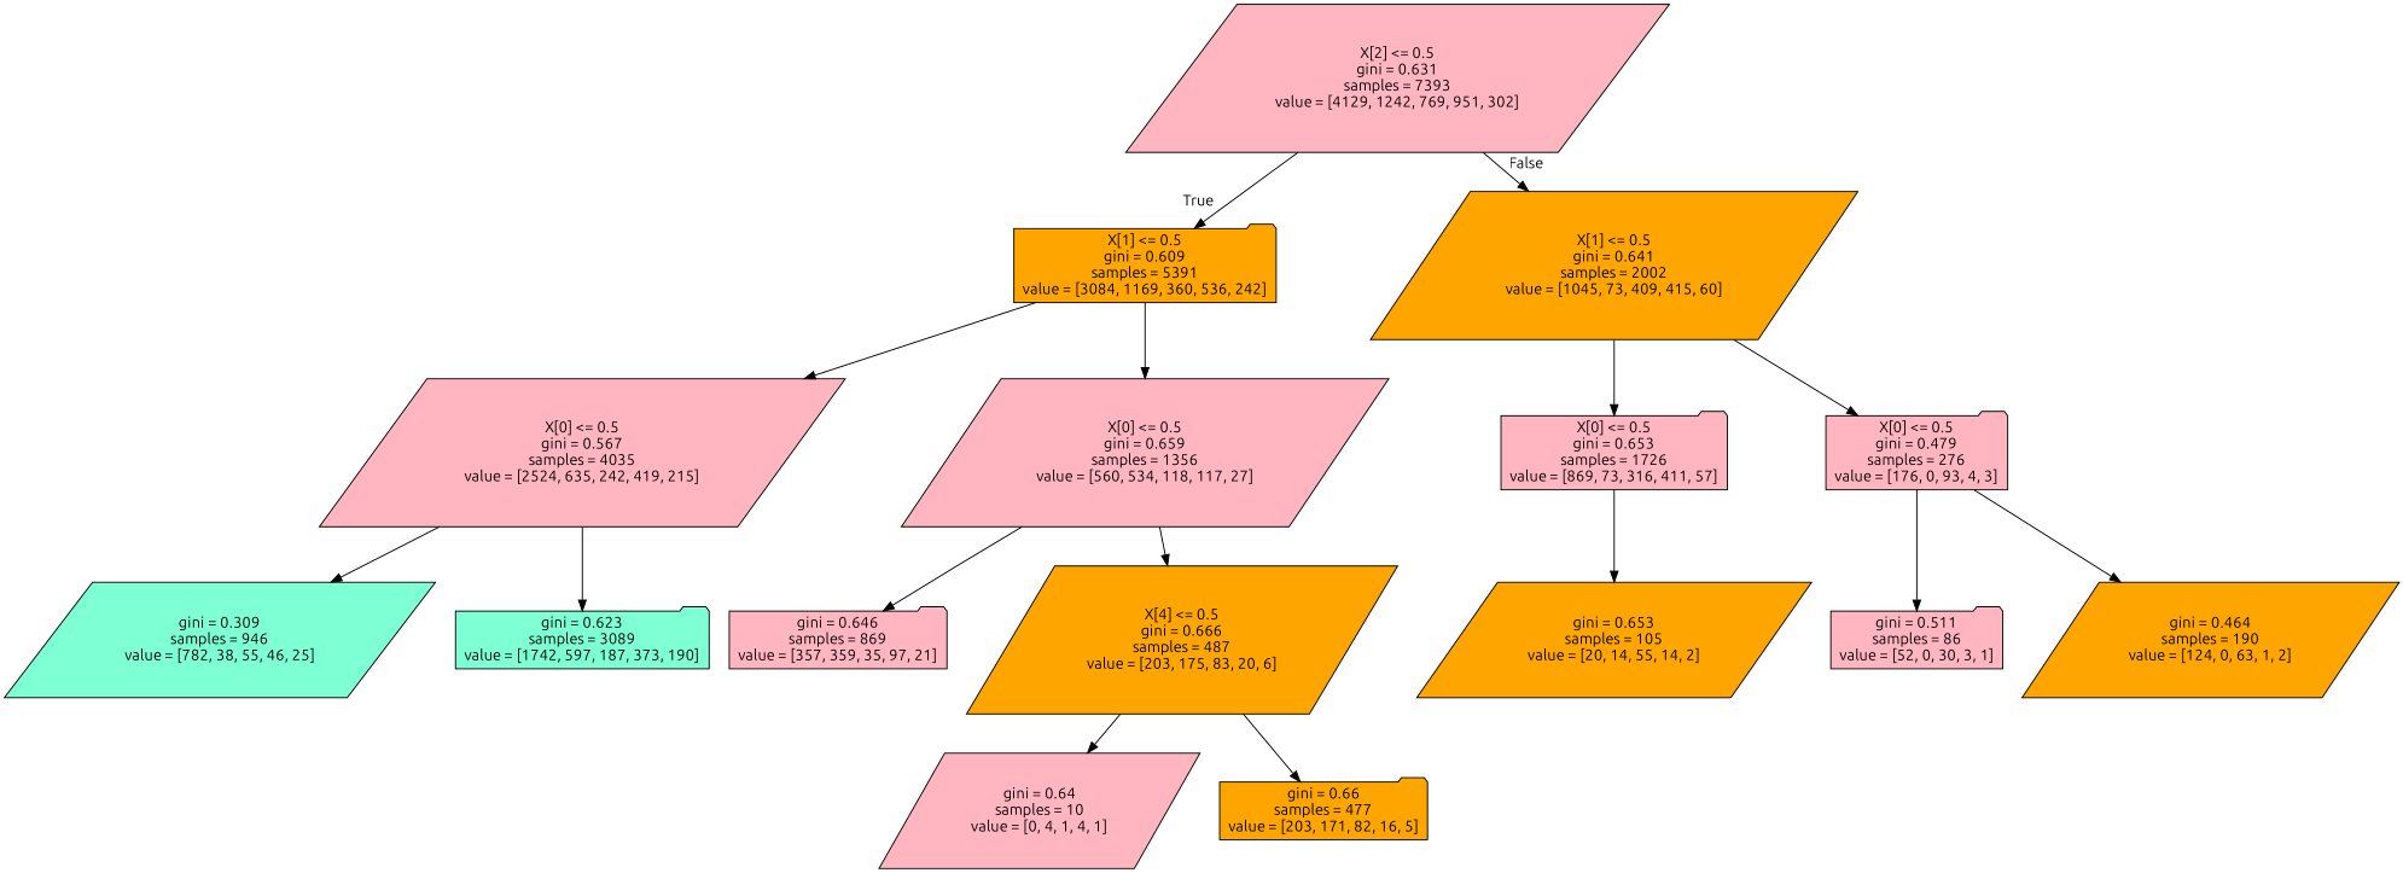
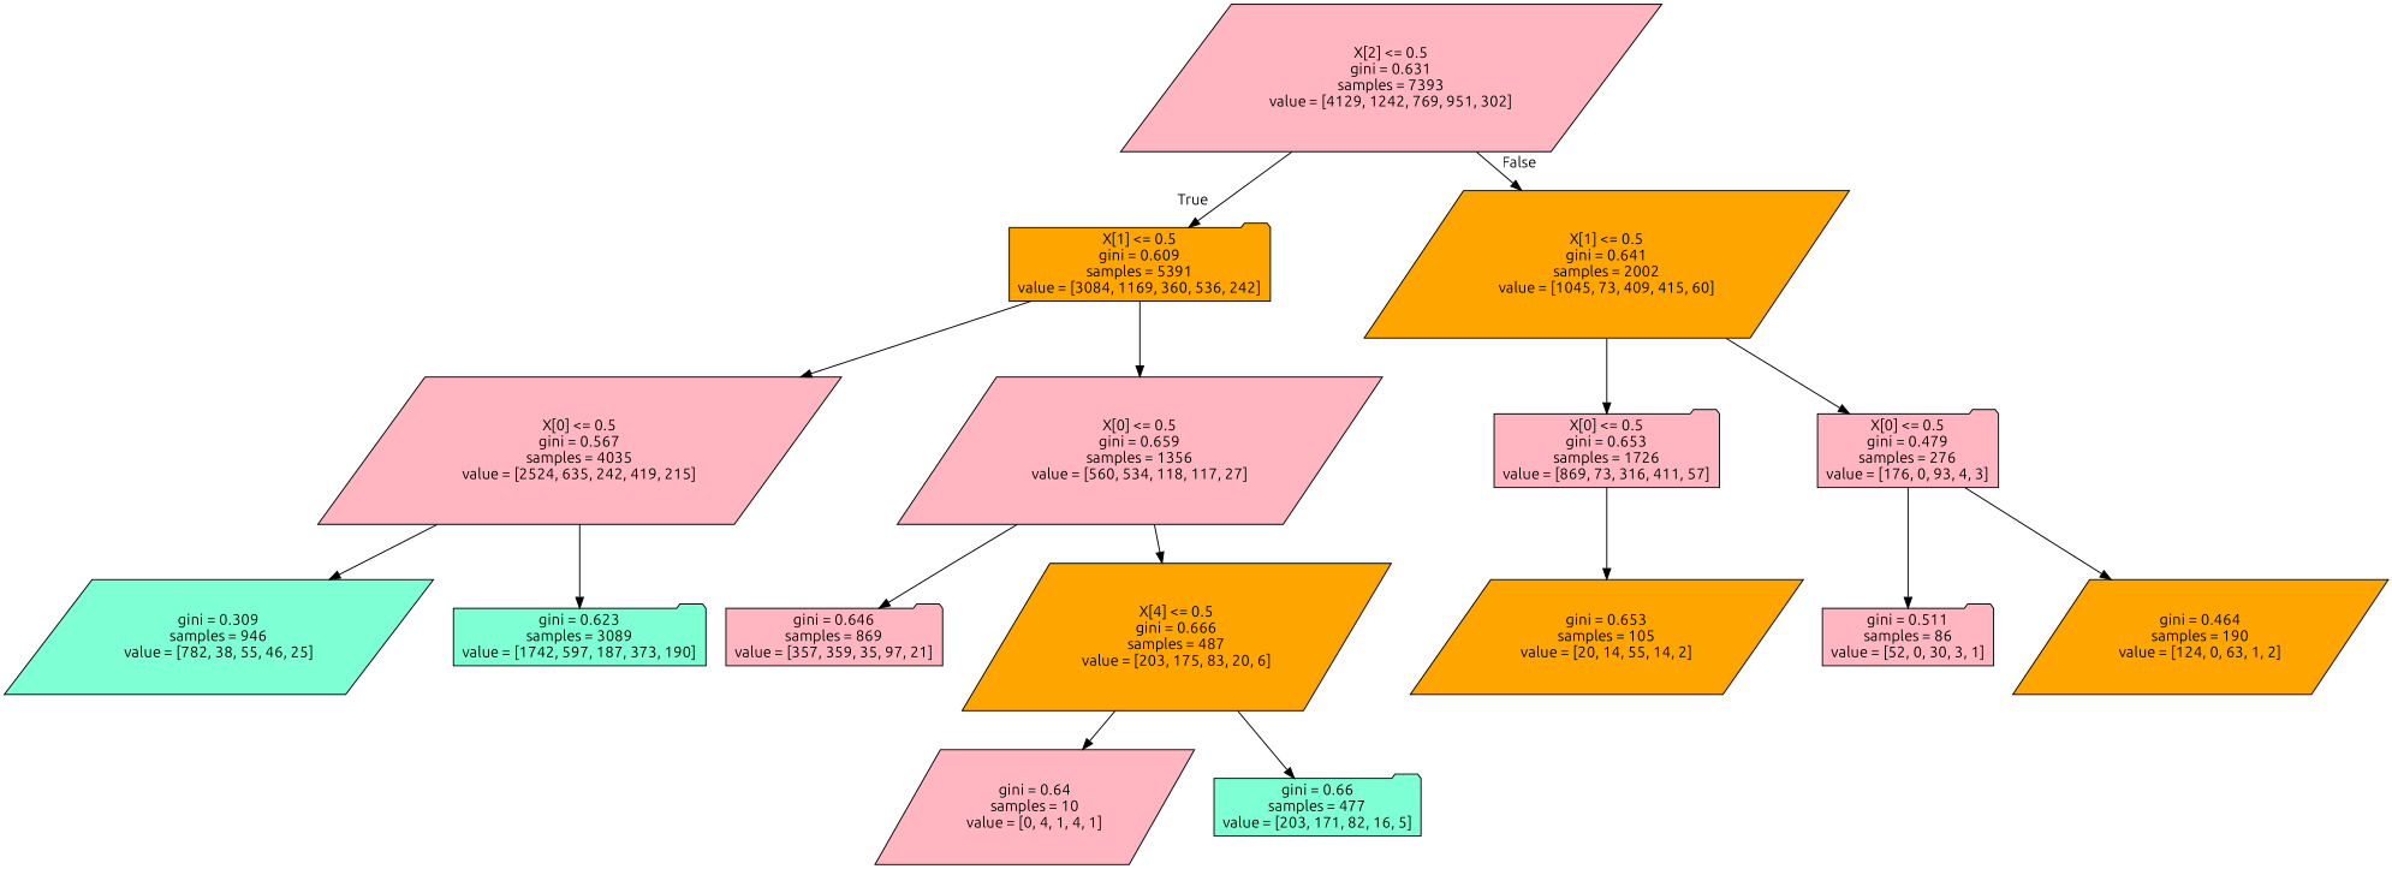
  digraph {
    fontname=Ubuntu
    node [fillcolor=lightpink fontname=Ubuntu shape=parallelogram style=filled]
    edge [fontname=Ubuntu]
    n1 [label="X[2] <= 0.5\ngini = 0.631\nsamples = 7393\nvalue = [4129, 1242, 769, 951, 302]"]
    n2 [fillcolor=orange label="X[1] <= 0.5\ngini = 0.609\nsamples = 5391\nvalue = [3084, 1169, 360, 536, 242]" shape=folder]
    n3 [fillcolor=orange label="X[1] <= 0.5\ngini = 0.641\nsamples = 2002\nvalue = [1045, 73, 409, 415, 60]"]
    n4 [label="X[0] <= 0.5\ngini = 0.567\nsamples = 4035\nvalue = [2524, 635, 242, 419, 215]"]
    n5 [label="X[0] <= 0.5\ngini = 0.659\nsamples = 1356\nvalue = [560, 534, 118, 117, 27]"]
    n6 [label="X[0] <= 0.5\ngini = 0.653\nsamples = 1726\nvalue = [869, 73, 316, 411, 57]" shape=folder]
    n7 [label="X[0] <= 0.5\ngini = 0.479\nsamples = 276\nvalue = [176, 0, 93, 4, 3]" shape=folder]
    n8 [fillcolor=aquamarine label="gini = 0.309\nsamples = 946\nvalue = [782, 38, 55, 46, 25]"]
    n9 [fillcolor=aquamarine label="gini = 0.623\nsamples = 3089\nvalue = [1742, 597, 187, 373, 190]" shape=folder]
    n10 [label="gini = 0.646\nsamples = 869\nvalue = [357, 359, 35, 97, 21]" shape=folder]
    n11 [fillcolor=orange label="X[4] <= 0.5\ngini = 0.666\nsamples = 487\nvalue = [203, 175, 83, 20, 6]"]
    n12 [label="gini = 0.64\nsamples = 10\nvalue = [0, 4, 1, 4, 1]"]
-   n13 [fillcolor=orange label="gini = 0.66\nsamples = 477\nvalue = [203, 171, 82, 16, 5]" shape=folder]
+   n13 [fillcolor=aquamarine label="gini = 0.66\nsamples = 477\nvalue = [203, 171, 82, 16, 5]" shape=folder]
    n14 [fillcolor=orange label="gini = 0.653\nsamples = 105\nvalue = [20, 14, 55, 14, 2]"]
    n15 [label="gini = 0.511\nsamples = 86\nvalue = [52, 0, 30, 3, 1]" shape=folder]
    n16 [fillcolor=orange label="gini = 0.464\nsamples = 190\nvalue = [124, 0, 63, 1, 2]"]
    n1 -> n2 [headlabel=True labelangle=45 labeldistance=2.5]
    n1 -> n3 [headlabel=False labelangle=-45 labeldistance=2.5]
    n2 -> n4
    n2 -> n5
    n3 -> n6
    n3 -> n7
    n4 -> n8
    n4 -> n9
    n5 -> n10
    n5 -> n11
    n6 -> n14
    n7 -> n15
    n7 -> n16
    n11 -> n12
    n11 -> n13
  }
